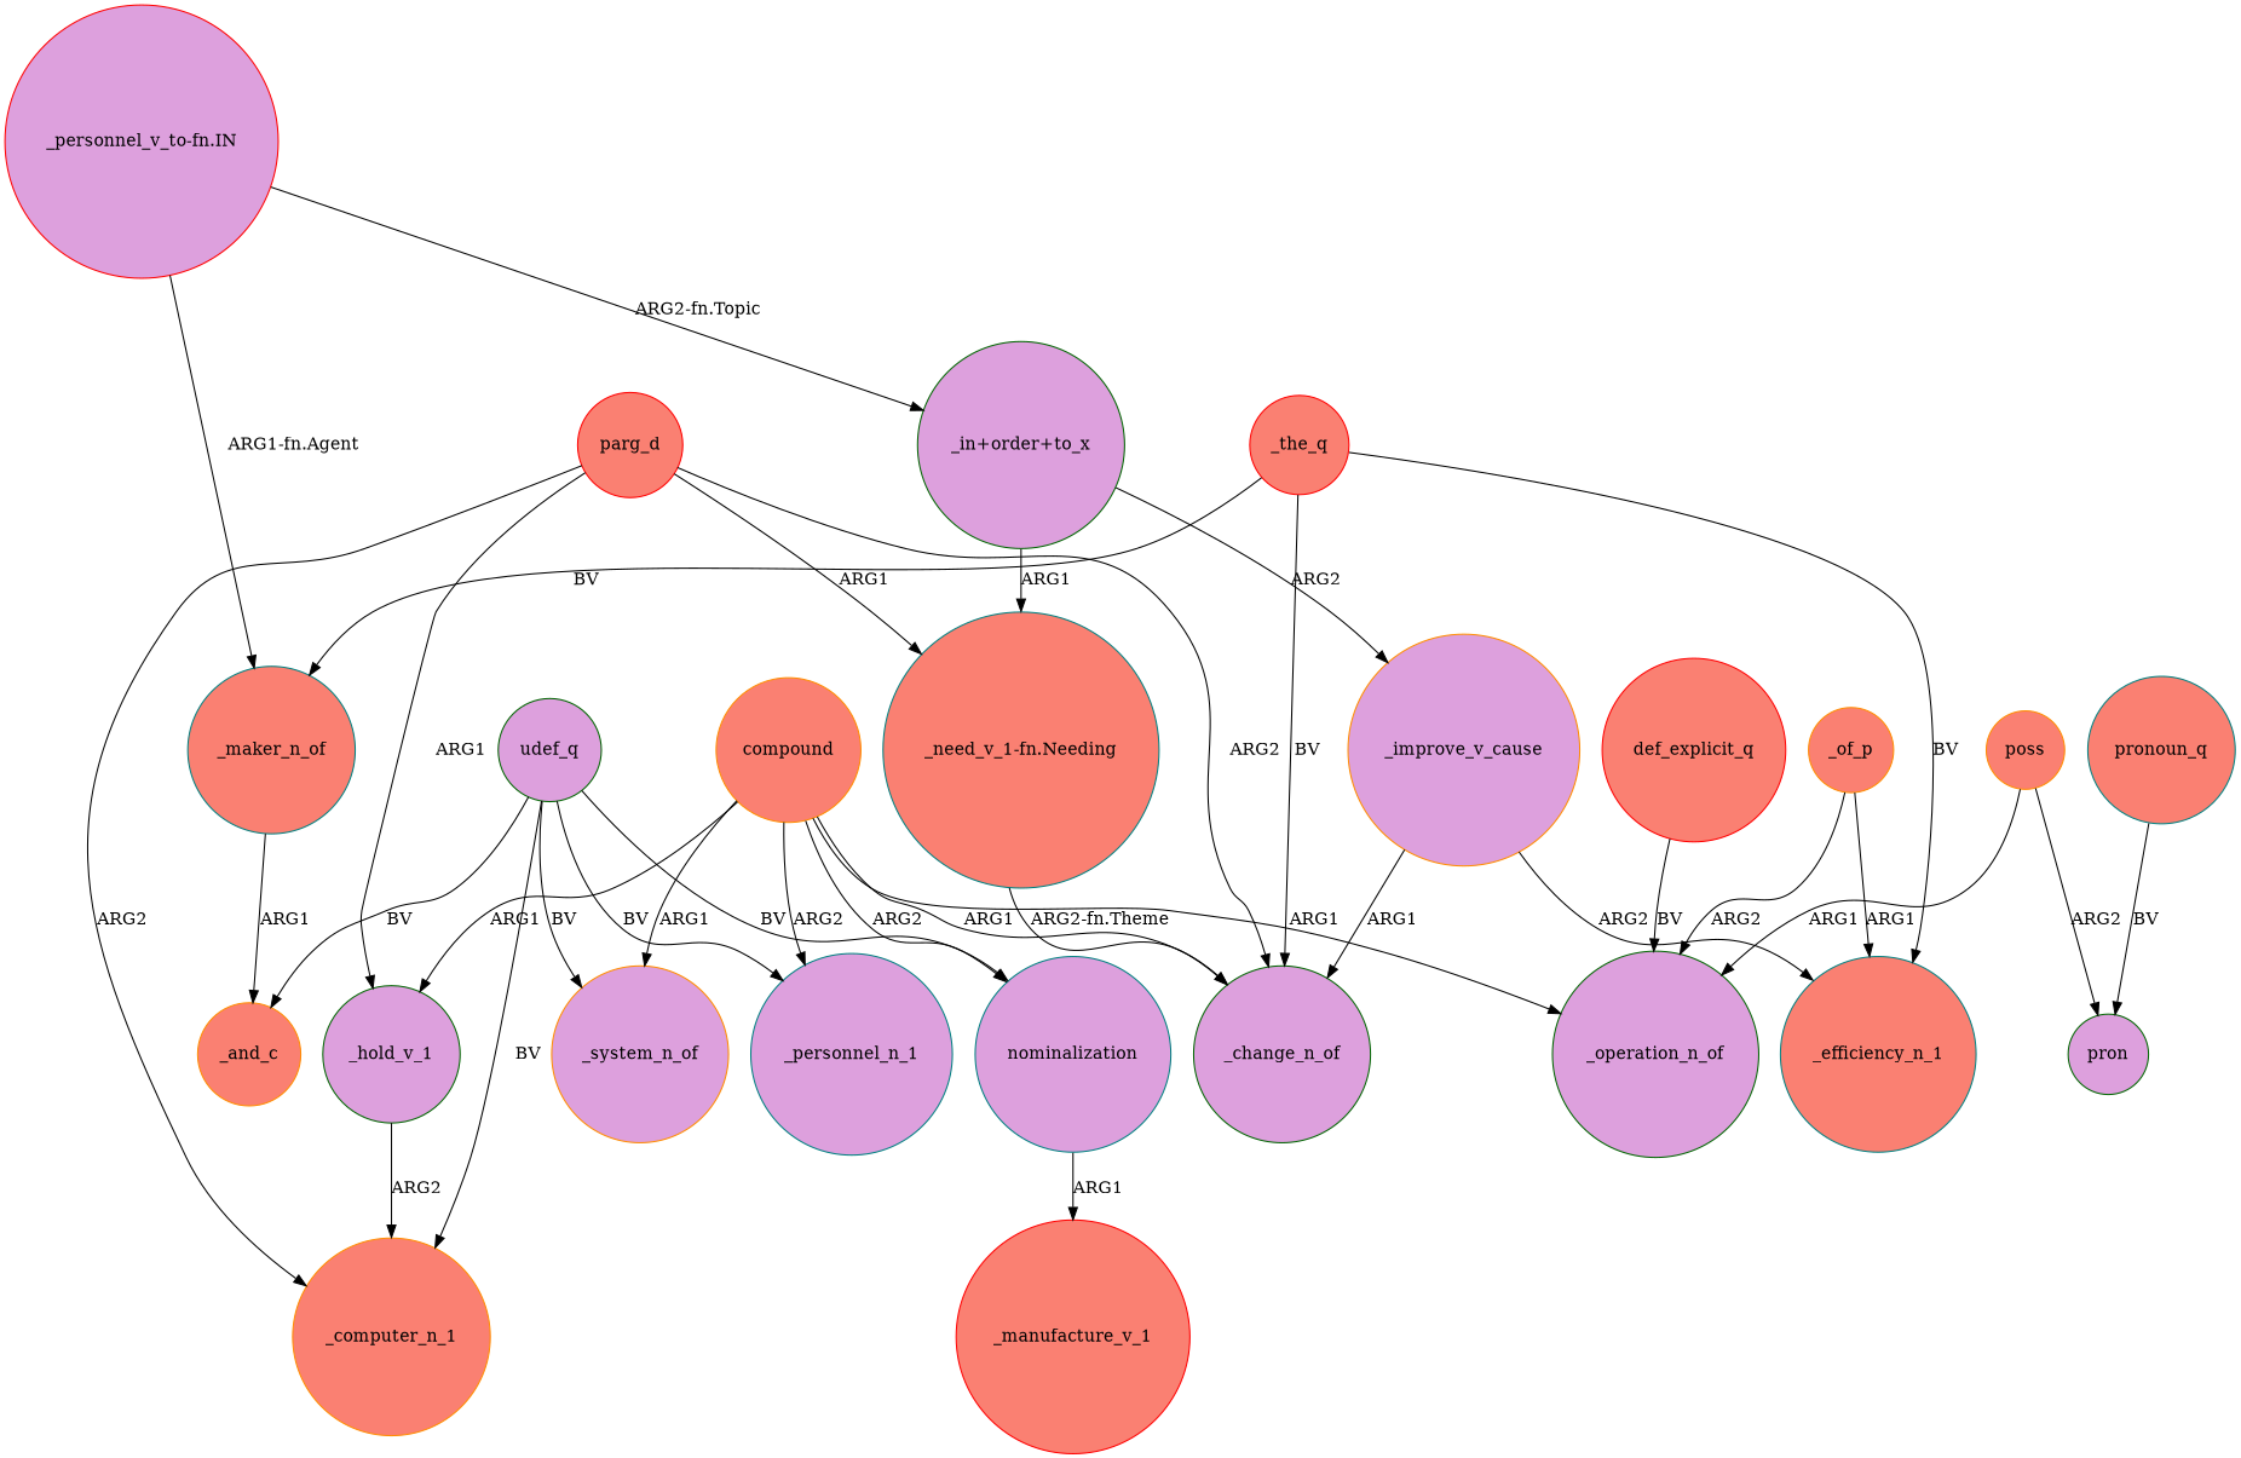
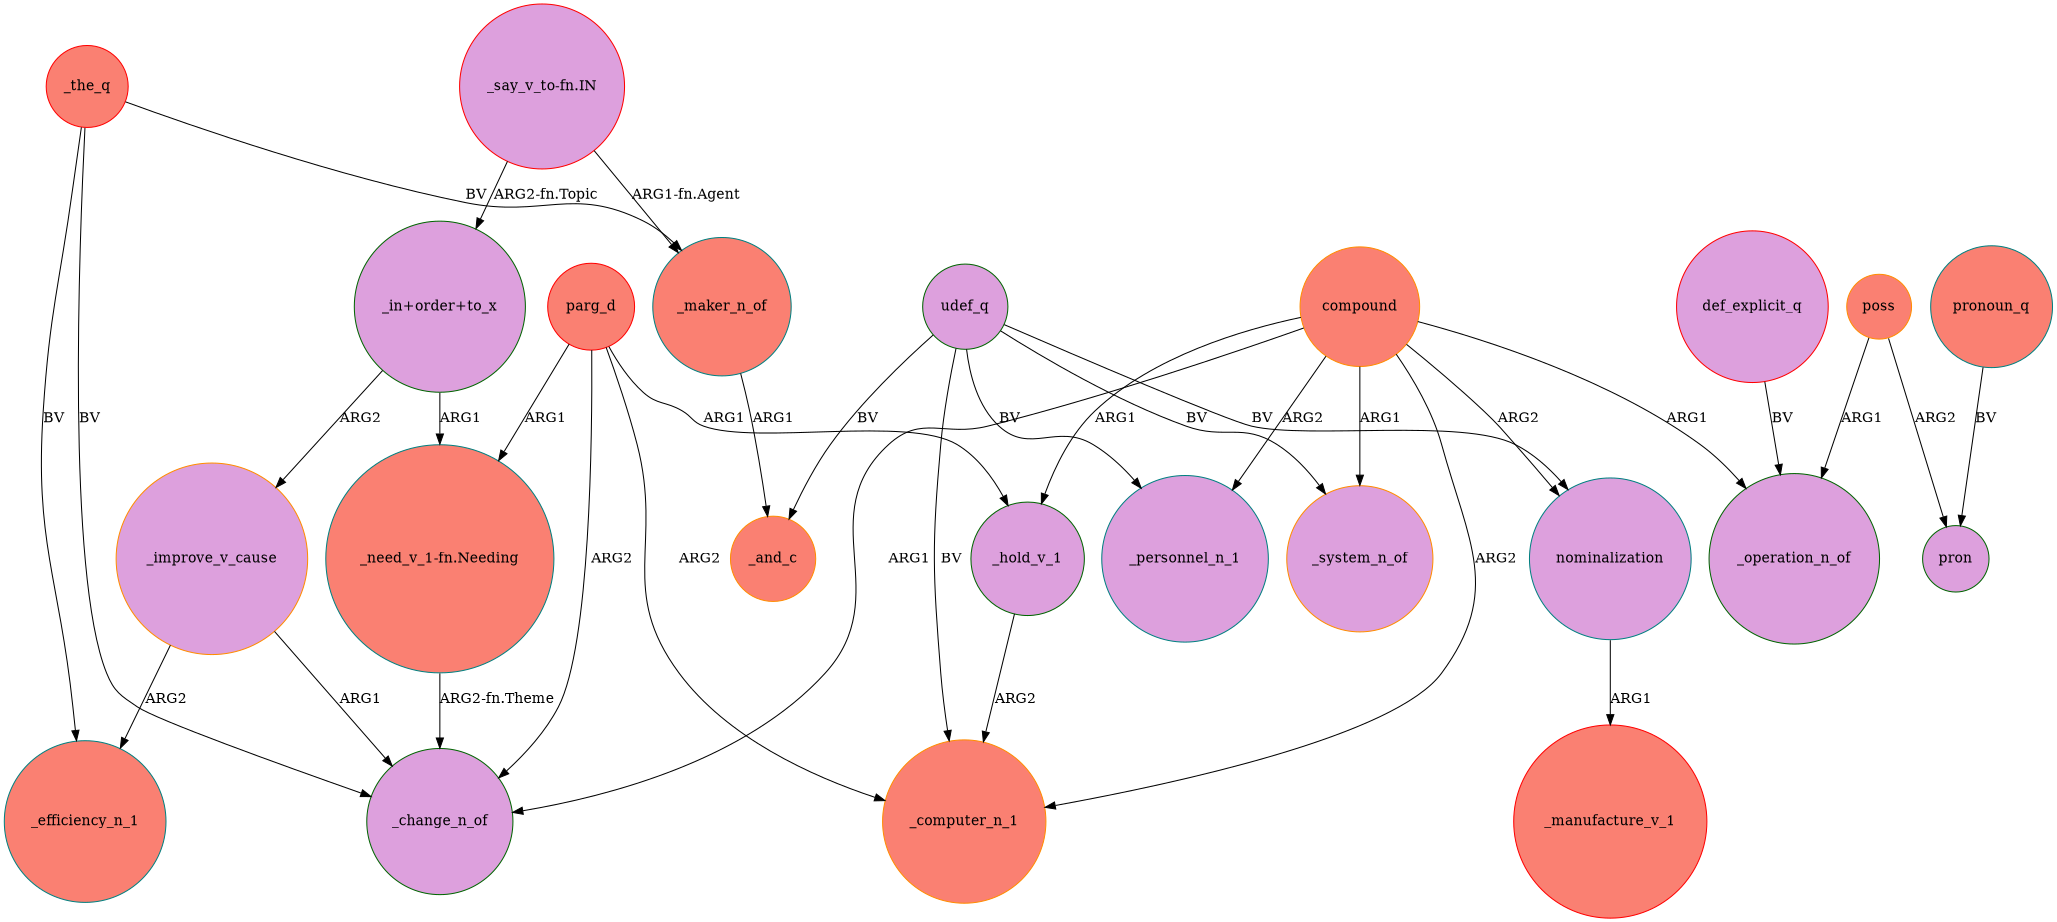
  digraph {
    node [color=darkorange fillcolor=salmon shape=circle style=filled]
    _maker_n_of [color=teal]
    _and_c
    "_need_v_1-fn.Needing" [color=teal]
    _change_n_of [color=darkgreen fillcolor=plum]
    compound
    _operation_n_of [color=darkgreen fillcolor=plum]
    _system_n_of [fillcolor=plum]
    nominalization [color=teal fillcolor=plum]
    _hold_v_1 [color=darkgreen fillcolor=plum]
    _personnel_n_1 [color=teal fillcolor=plum]
    _computer_n_1
    _manufacture_v_1 [color=red]
    parg_d [color=red]
    poss
    pron [color=darkgreen fillcolor=plum]
-   _of_p
    _efficiency_n_1 [color=teal]
    "_in+order+to_x" [color=darkgreen fillcolor=plum]
    _improve_v_cause [fillcolor=plum]
    udef_q [color=darkgreen fillcolor=plum]
    _the_q [color=red]
-   "_say_v_to-fn.IN" [color=red fillcolor=plum label="_personnel_v_to-fn.IN"]
+   "_say_v_to-fn.IN" [color=red fillcolor=plum]
    pronoun_q [color=teal]
-   def_explicit_q [color=red]
+   def_explicit_q [color=red fillcolor=plum]
    _maker_n_of -> _and_c [label=ARG1]
    "_need_v_1-fn.Needing" -> _change_n_of [label="ARG2-fn.Theme"]
    compound -> _change_n_of [label=ARG1]
    compound -> _operation_n_of [label=ARG1]
    compound -> _system_n_of [label=ARG1]
    compound -> nominalization [label=ARG2]
    compound -> _hold_v_1 [label=ARG1]
    compound -> _personnel_n_1 [label=ARG2]
+   compound -> _computer_n_1 [label=ARG2]
    nominalization -> _manufacture_v_1 [label=ARG1]
    _hold_v_1 -> _computer_n_1 [label=ARG2]
    parg_d -> "_need_v_1-fn.Needing" [label=ARG1]
    parg_d -> _change_n_of [label=ARG2]
    parg_d -> _hold_v_1 [label=ARG1]
    parg_d -> _computer_n_1 [label=ARG2]
    poss -> _operation_n_of [label=ARG1]
    poss -> pron [label=ARG2]
-   _of_p -> _operation_n_of [label=ARG2]
-   _of_p -> _efficiency_n_1 [label=ARG1]
    "_in+order+to_x" -> "_need_v_1-fn.Needing" [label=ARG1]
    "_in+order+to_x" -> _improve_v_cause [label=ARG2]
    _improve_v_cause -> _change_n_of [label=ARG1]
    _improve_v_cause -> _efficiency_n_1 [label=ARG2]
    udef_q -> _and_c [label=BV]
    udef_q -> _system_n_of [label=BV]
    udef_q -> nominalization [label=BV]
    udef_q -> _personnel_n_1 [label=BV]
    udef_q -> _computer_n_1 [label=BV]
    _the_q -> _maker_n_of [label=BV]
    _the_q -> _change_n_of [label=BV]
    _the_q -> _efficiency_n_1 [label=BV]
    "_say_v_to-fn.IN" -> _maker_n_of [label="ARG1-fn.Agent"]
    "_say_v_to-fn.IN" -> "_in+order+to_x" [label="ARG2-fn.Topic"]
    pronoun_q -> pron [label=BV]
    def_explicit_q -> _operation_n_of [label=BV]
  }
